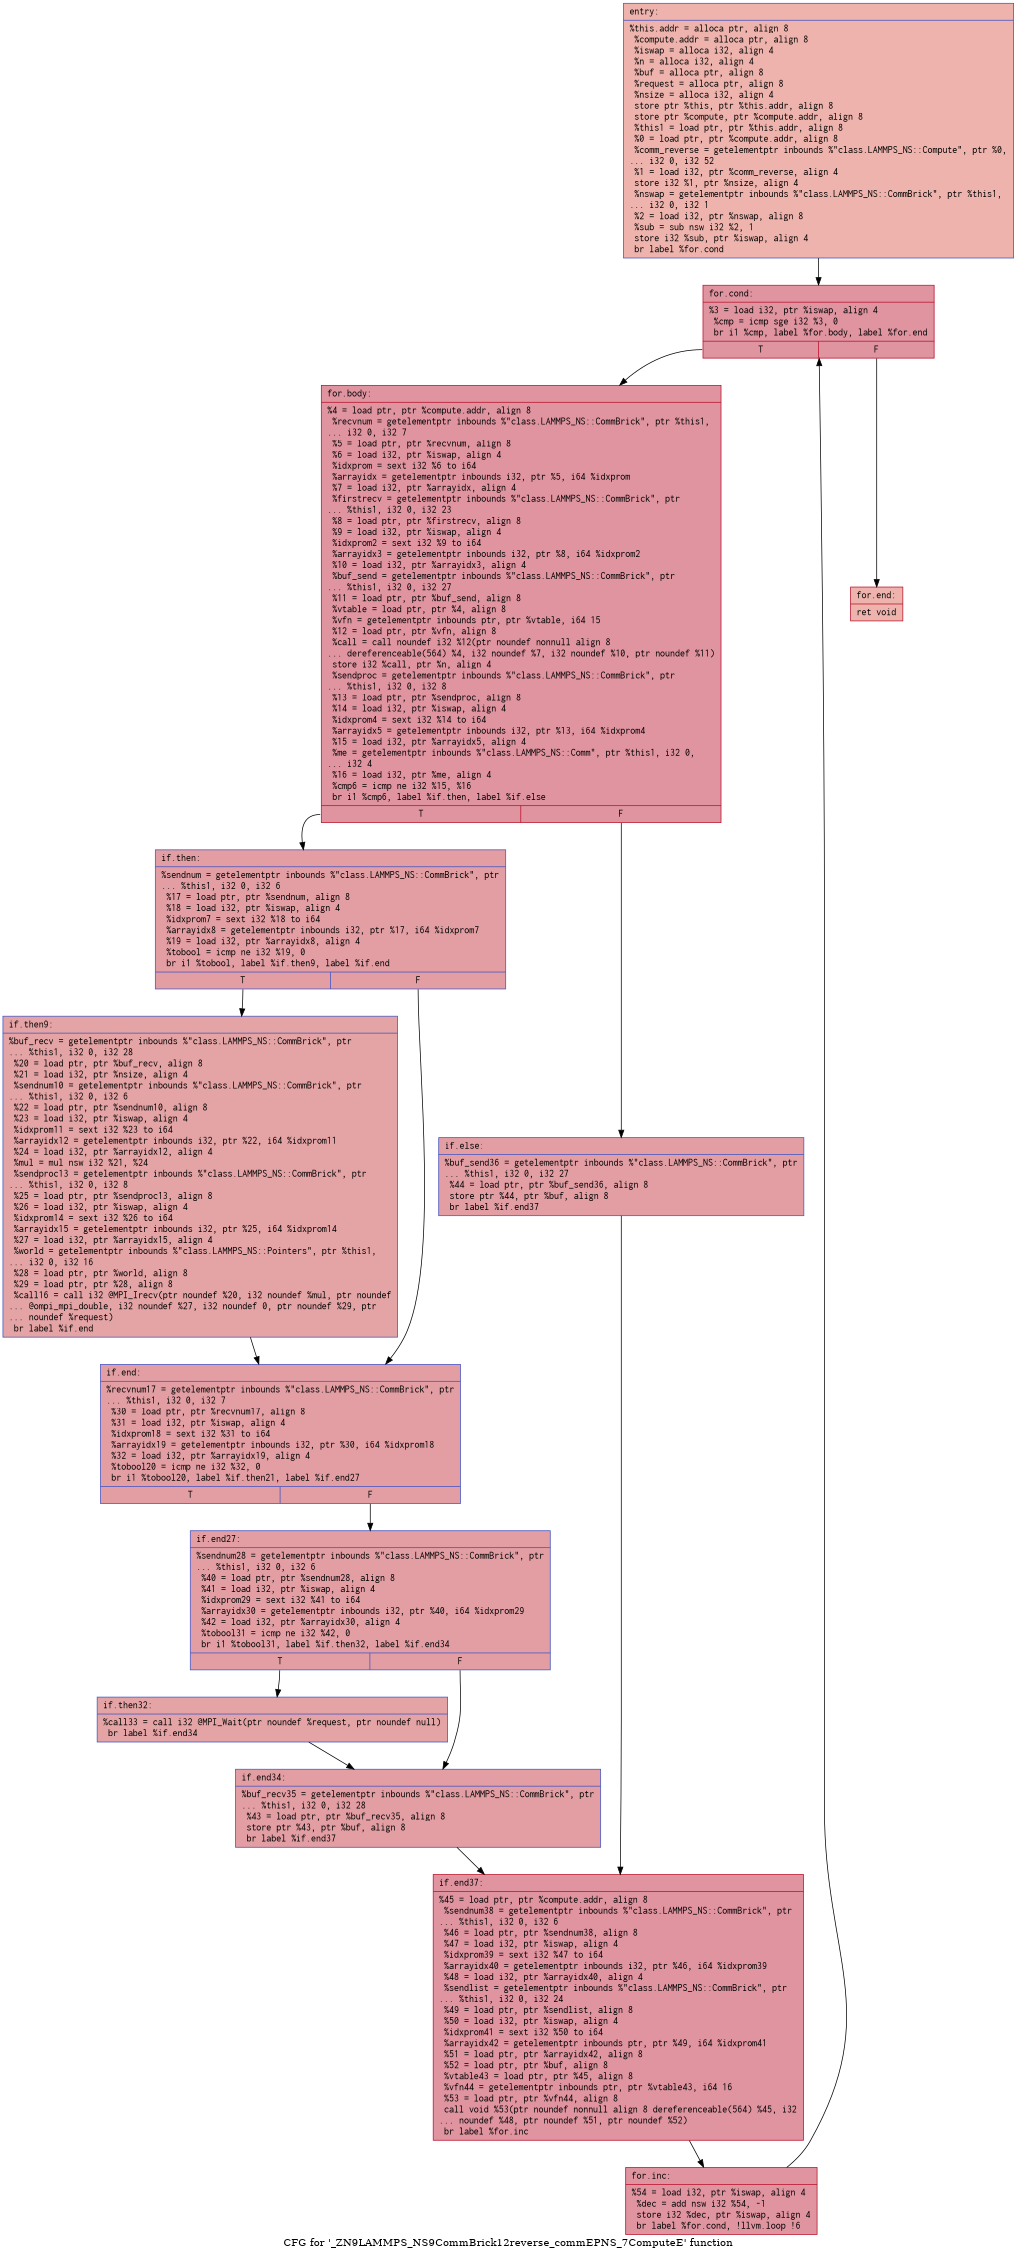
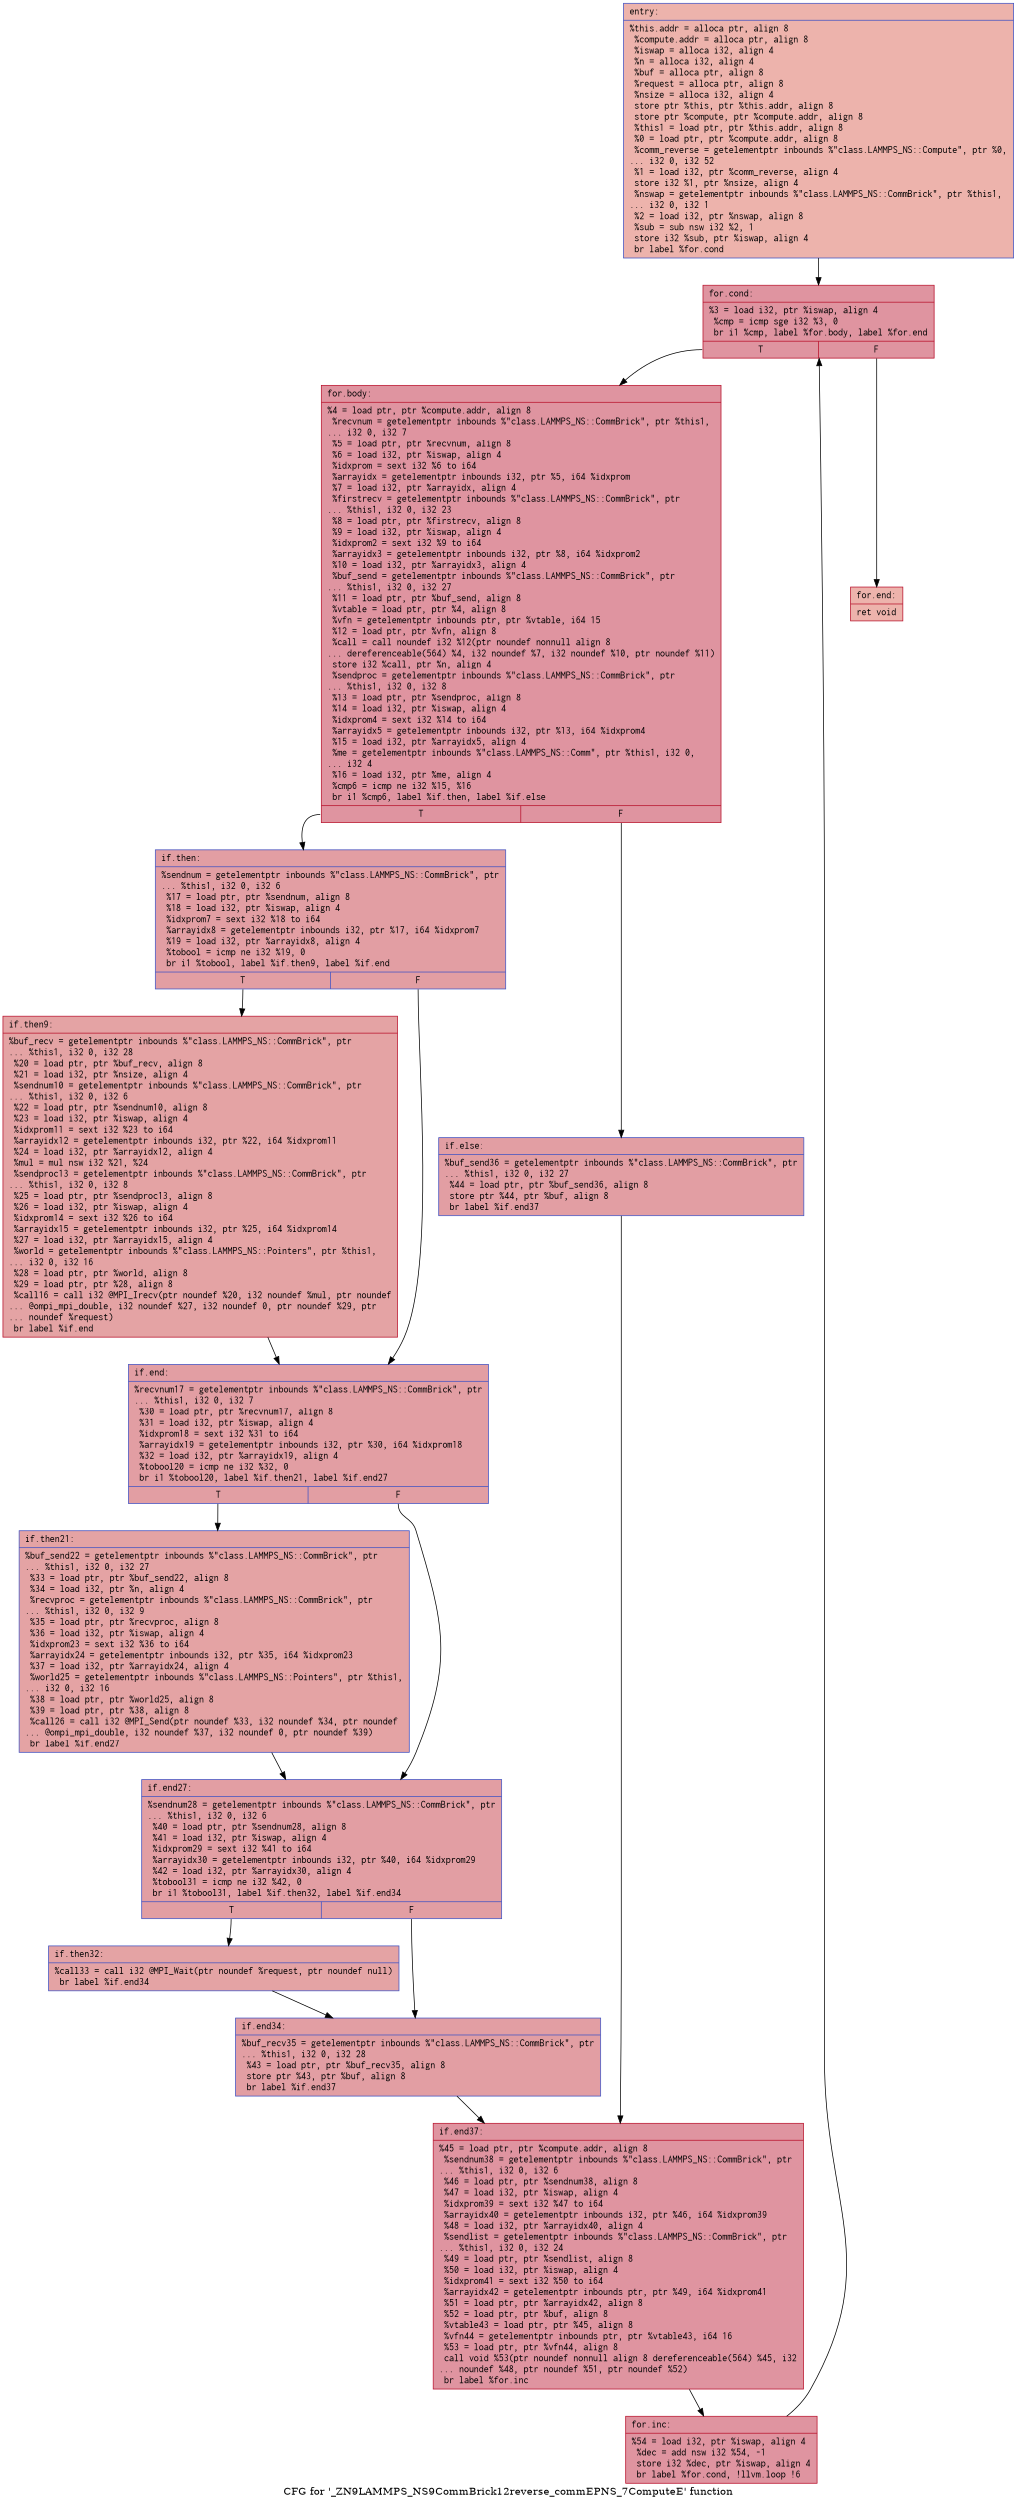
  digraph {
    label="CFG for '_ZN9LAMMPS_NS9CommBrick12reverse_commEPNS_7ComputeE' function"
    node [color="#3d50c3ff" fillcolor="#be242e70" fontname=Courier shape=record style=filled]
    n1 [fillcolor="#d6524470" label="{entry:\l|  %this.addr = alloca ptr, align 8\l  %compute.addr = alloca ptr, align 8\l  %iswap = alloca i32, align 4\l  %n = alloca i32, align 4\l  %buf = alloca ptr, align 8\l  %request = alloca ptr, align 8\l  %nsize = alloca i32, align 4\l  store ptr %this, ptr %this.addr, align 8\l  store ptr %compute, ptr %compute.addr, align 8\l  %this1 = load ptr, ptr %this.addr, align 8\l  %0 = load ptr, ptr %compute.addr, align 8\l  %comm_reverse = getelementptr inbounds %\"class.LAMMPS_NS::Compute\", ptr %0,\l... i32 0, i32 52\l  %1 = load i32, ptr %comm_reverse, align 4\l  store i32 %1, ptr %nsize, align 4\l  %nswap = getelementptr inbounds %\"class.LAMMPS_NS::CommBrick\", ptr %this1,\l... i32 0, i32 1\l  %2 = load i32, ptr %nswap, align 8\l  %sub = sub nsw i32 %2, 1\l  store i32 %sub, ptr %iswap, align 4\l  br label %for.cond\l}"]
    n2 [color="#b70d28ff" fillcolor="#b70d2870" label="{for.cond:\l|  %3 = load i32, ptr %iswap, align 4\l  %cmp = icmp sge i32 %3, 0\l  br i1 %cmp, label %for.body, label %for.end\l|{<s0>T|<s1>F}}"]
    n3 [color="#b70d28ff" fillcolor="#b70d2870" label="{for.body:\l|  %4 = load ptr, ptr %compute.addr, align 8\l  %recvnum = getelementptr inbounds %\"class.LAMMPS_NS::CommBrick\", ptr %this1,\l... i32 0, i32 7\l  %5 = load ptr, ptr %recvnum, align 8\l  %6 = load i32, ptr %iswap, align 4\l  %idxprom = sext i32 %6 to i64\l  %arrayidx = getelementptr inbounds i32, ptr %5, i64 %idxprom\l  %7 = load i32, ptr %arrayidx, align 4\l  %firstrecv = getelementptr inbounds %\"class.LAMMPS_NS::CommBrick\", ptr\l... %this1, i32 0, i32 23\l  %8 = load ptr, ptr %firstrecv, align 8\l  %9 = load i32, ptr %iswap, align 4\l  %idxprom2 = sext i32 %9 to i64\l  %arrayidx3 = getelementptr inbounds i32, ptr %8, i64 %idxprom2\l  %10 = load i32, ptr %arrayidx3, align 4\l  %buf_send = getelementptr inbounds %\"class.LAMMPS_NS::CommBrick\", ptr\l... %this1, i32 0, i32 27\l  %11 = load ptr, ptr %buf_send, align 8\l  %vtable = load ptr, ptr %4, align 8\l  %vfn = getelementptr inbounds ptr, ptr %vtable, i64 15\l  %12 = load ptr, ptr %vfn, align 8\l  %call = call noundef i32 %12(ptr noundef nonnull align 8\l... dereferenceable(564) %4, i32 noundef %7, i32 noundef %10, ptr noundef %11)\l  store i32 %call, ptr %n, align 4\l  %sendproc = getelementptr inbounds %\"class.LAMMPS_NS::CommBrick\", ptr\l... %this1, i32 0, i32 8\l  %13 = load ptr, ptr %sendproc, align 8\l  %14 = load i32, ptr %iswap, align 4\l  %idxprom4 = sext i32 %14 to i64\l  %arrayidx5 = getelementptr inbounds i32, ptr %13, i64 %idxprom4\l  %15 = load i32, ptr %arrayidx5, align 4\l  %me = getelementptr inbounds %\"class.LAMMPS_NS::Comm\", ptr %this1, i32 0,\l... i32 4\l  %16 = load i32, ptr %me, align 4\l  %cmp6 = icmp ne i32 %15, %16\l  br i1 %cmp6, label %if.then, label %if.else\l|{<s0>T|<s1>F}}"]
    n4 [color="#b70d28ff" fillcolor="#d6524470" label="{for.end:\l|  ret void\l}"]
    n5 [label="{if.then:\l|  %sendnum = getelementptr inbounds %\"class.LAMMPS_NS::CommBrick\", ptr\l... %this1, i32 0, i32 6\l  %17 = load ptr, ptr %sendnum, align 8\l  %18 = load i32, ptr %iswap, align 4\l  %idxprom7 = sext i32 %18 to i64\l  %arrayidx8 = getelementptr inbounds i32, ptr %17, i64 %idxprom7\l  %19 = load i32, ptr %arrayidx8, align 4\l  %tobool = icmp ne i32 %19, 0\l  br i1 %tobool, label %if.then9, label %if.end\l|{<s0>T|<s1>F}}"]
    n6 [label="{if.else:\l|  %buf_send36 = getelementptr inbounds %\"class.LAMMPS_NS::CommBrick\", ptr\l... %this1, i32 0, i32 27\l  %44 = load ptr, ptr %buf_send36, align 8\l  store ptr %44, ptr %buf, align 8\l  br label %if.end37\l}"]
-   n7 [fillcolor="#c32e3170" label="{if.then9:\l|  %buf_recv = getelementptr inbounds %\"class.LAMMPS_NS::CommBrick\", ptr\l... %this1, i32 0, i32 28\l  %20 = load ptr, ptr %buf_recv, align 8\l  %21 = load i32, ptr %nsize, align 4\l  %sendnum10 = getelementptr inbounds %\"class.LAMMPS_NS::CommBrick\", ptr\l... %this1, i32 0, i32 6\l  %22 = load ptr, ptr %sendnum10, align 8\l  %23 = load i32, ptr %iswap, align 4\l  %idxprom11 = sext i32 %23 to i64\l  %arrayidx12 = getelementptr inbounds i32, ptr %22, i64 %idxprom11\l  %24 = load i32, ptr %arrayidx12, align 4\l  %mul = mul nsw i32 %21, %24\l  %sendproc13 = getelementptr inbounds %\"class.LAMMPS_NS::CommBrick\", ptr\l... %this1, i32 0, i32 8\l  %25 = load ptr, ptr %sendproc13, align 8\l  %26 = load i32, ptr %iswap, align 4\l  %idxprom14 = sext i32 %26 to i64\l  %arrayidx15 = getelementptr inbounds i32, ptr %25, i64 %idxprom14\l  %27 = load i32, ptr %arrayidx15, align 4\l  %world = getelementptr inbounds %\"class.LAMMPS_NS::Pointers\", ptr %this1,\l... i32 0, i32 16\l  %28 = load ptr, ptr %world, align 8\l  %29 = load ptr, ptr %28, align 8\l  %call16 = call i32 @MPI_Irecv(ptr noundef %20, i32 noundef %mul, ptr noundef\l... @ompi_mpi_double, i32 noundef %27, i32 noundef 0, ptr noundef %29, ptr\l... noundef %request)\l  br label %if.end\l}"]
+   n7 [color="#b70d28ff" fillcolor="#c32e3170" label="{if.then9:\l|  %buf_recv = getelementptr inbounds %\"class.LAMMPS_NS::CommBrick\", ptr\l... %this1, i32 0, i32 28\l  %20 = load ptr, ptr %buf_recv, align 8\l  %21 = load i32, ptr %nsize, align 4\l  %sendnum10 = getelementptr inbounds %\"class.LAMMPS_NS::CommBrick\", ptr\l... %this1, i32 0, i32 6\l  %22 = load ptr, ptr %sendnum10, align 8\l  %23 = load i32, ptr %iswap, align 4\l  %idxprom11 = sext i32 %23 to i64\l  %arrayidx12 = getelementptr inbounds i32, ptr %22, i64 %idxprom11\l  %24 = load i32, ptr %arrayidx12, align 4\l  %mul = mul nsw i32 %21, %24\l  %sendproc13 = getelementptr inbounds %\"class.LAMMPS_NS::CommBrick\", ptr\l... %this1, i32 0, i32 8\l  %25 = load ptr, ptr %sendproc13, align 8\l  %26 = load i32, ptr %iswap, align 4\l  %idxprom14 = sext i32 %26 to i64\l  %arrayidx15 = getelementptr inbounds i32, ptr %25, i64 %idxprom14\l  %27 = load i32, ptr %arrayidx15, align 4\l  %world = getelementptr inbounds %\"class.LAMMPS_NS::Pointers\", ptr %this1,\l... i32 0, i32 16\l  %28 = load ptr, ptr %world, align 8\l  %29 = load ptr, ptr %28, align 8\l  %call16 = call i32 @MPI_Irecv(ptr noundef %20, i32 noundef %mul, ptr noundef\l... @ompi_mpi_double, i32 noundef %27, i32 noundef 0, ptr noundef %29, ptr\l... noundef %request)\l  br label %if.end\l}"]
    n8 [label="{if.end:\l|  %recvnum17 = getelementptr inbounds %\"class.LAMMPS_NS::CommBrick\", ptr\l... %this1, i32 0, i32 7\l  %30 = load ptr, ptr %recvnum17, align 8\l  %31 = load i32, ptr %iswap, align 4\l  %idxprom18 = sext i32 %31 to i64\l  %arrayidx19 = getelementptr inbounds i32, ptr %30, i64 %idxprom18\l  %32 = load i32, ptr %arrayidx19, align 4\l  %tobool20 = icmp ne i32 %32, 0\l  br i1 %tobool20, label %if.then21, label %if.end27\l|{<s0>T|<s1>F}}"]
    n9 [color="#b70d28ff" fillcolor="#b70d2870" label="{if.end37:\l|  %45 = load ptr, ptr %compute.addr, align 8\l  %sendnum38 = getelementptr inbounds %\"class.LAMMPS_NS::CommBrick\", ptr\l... %this1, i32 0, i32 6\l  %46 = load ptr, ptr %sendnum38, align 8\l  %47 = load i32, ptr %iswap, align 4\l  %idxprom39 = sext i32 %47 to i64\l  %arrayidx40 = getelementptr inbounds i32, ptr %46, i64 %idxprom39\l  %48 = load i32, ptr %arrayidx40, align 4\l  %sendlist = getelementptr inbounds %\"class.LAMMPS_NS::CommBrick\", ptr\l... %this1, i32 0, i32 24\l  %49 = load ptr, ptr %sendlist, align 8\l  %50 = load i32, ptr %iswap, align 4\l  %idxprom41 = sext i32 %50 to i64\l  %arrayidx42 = getelementptr inbounds ptr, ptr %49, i64 %idxprom41\l  %51 = load ptr, ptr %arrayidx42, align 8\l  %52 = load ptr, ptr %buf, align 8\l  %vtable43 = load ptr, ptr %45, align 8\l  %vfn44 = getelementptr inbounds ptr, ptr %vtable43, i64 16\l  %53 = load ptr, ptr %vfn44, align 8\l  call void %53(ptr noundef nonnull align 8 dereferenceable(564) %45, i32\l... noundef %48, ptr noundef %51, ptr noundef %52)\l  br label %for.inc\l}"]
+   n10 [fillcolor="#c32e3170" label="{if.then21:\l|  %buf_send22 = getelementptr inbounds %\"class.LAMMPS_NS::CommBrick\", ptr\l... %this1, i32 0, i32 27\l  %33 = load ptr, ptr %buf_send22, align 8\l  %34 = load i32, ptr %n, align 4\l  %recvproc = getelementptr inbounds %\"class.LAMMPS_NS::CommBrick\", ptr\l... %this1, i32 0, i32 9\l  %35 = load ptr, ptr %recvproc, align 8\l  %36 = load i32, ptr %iswap, align 4\l  %idxprom23 = sext i32 %36 to i64\l  %arrayidx24 = getelementptr inbounds i32, ptr %35, i64 %idxprom23\l  %37 = load i32, ptr %arrayidx24, align 4\l  %world25 = getelementptr inbounds %\"class.LAMMPS_NS::Pointers\", ptr %this1,\l... i32 0, i32 16\l  %38 = load ptr, ptr %world25, align 8\l  %39 = load ptr, ptr %38, align 8\l  %call26 = call i32 @MPI_Send(ptr noundef %33, i32 noundef %34, ptr noundef\l... @ompi_mpi_double, i32 noundef %37, i32 noundef 0, ptr noundef %39)\l  br label %if.end27\l}"]
    n11 [label="{if.end27:\l|  %sendnum28 = getelementptr inbounds %\"class.LAMMPS_NS::CommBrick\", ptr\l... %this1, i32 0, i32 6\l  %40 = load ptr, ptr %sendnum28, align 8\l  %41 = load i32, ptr %iswap, align 4\l  %idxprom29 = sext i32 %41 to i64\l  %arrayidx30 = getelementptr inbounds i32, ptr %40, i64 %idxprom29\l  %42 = load i32, ptr %arrayidx30, align 4\l  %tobool31 = icmp ne i32 %42, 0\l  br i1 %tobool31, label %if.then32, label %if.end34\l|{<s0>T|<s1>F}}"]
    n12 [color="#b70d28ff" fillcolor="#b70d2870" label="{for.inc:\l|  %54 = load i32, ptr %iswap, align 4\l  %dec = add nsw i32 %54, -1\l  store i32 %dec, ptr %iswap, align 4\l  br label %for.cond, !llvm.loop !6\l}"]
    n13 [fillcolor="#c32e3170" label="{if.then32:\l|  %call33 = call i32 @MPI_Wait(ptr noundef %request, ptr noundef null)\l  br label %if.end34\l}"]
    n14 [label="{if.end34:\l|  %buf_recv35 = getelementptr inbounds %\"class.LAMMPS_NS::CommBrick\", ptr\l... %this1, i32 0, i32 28\l  %43 = load ptr, ptr %buf_recv35, align 8\l  store ptr %43, ptr %buf, align 8\l  br label %if.end37\l}"]
    n1 -> n2
    n2 -> n3 [tailport=s0]
    n2 -> n4 [tailport=s1]
    n3 -> n5 [tailport=s0]
    n3 -> n6 [tailport=s1]
    n5 -> n7 [tailport=s0]
    n5 -> n8 [tailport=s1]
    n6 -> n9
    n7 -> n8
+   n8 -> n10 [tailport=s0]
    n8 -> n11 [tailport=s1]
    n9 -> n12
+   n10 -> n11
    n11 -> n13 [tailport=s0]
    n11 -> n14 [tailport=s1]
    n12 -> n2
    n13 -> n14
    n14 -> n9
  }
